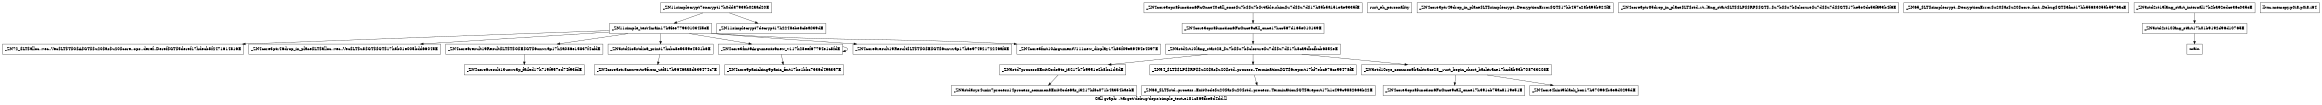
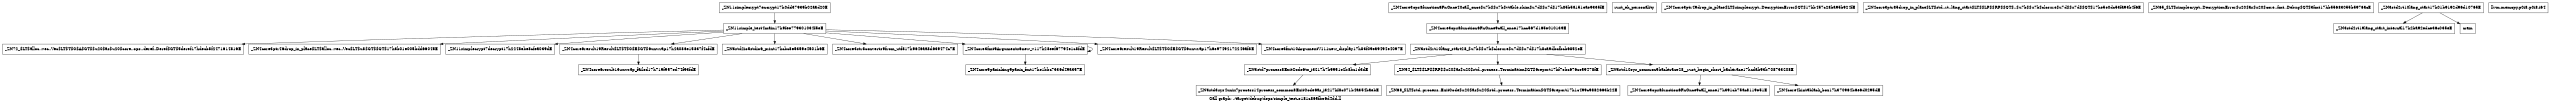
  digraph {
    fontname="DejaVu Serif"
    label="Call graph: ./target/debug/deps/simple_test-e181c865fbe6d4dd.ll"
    node [fontname="DejaVu Serif" shape=record]
    edge [fontname="DejaVu Serif"]
    n1 [label="{_ZN4core6result13unwrap_failed17h719f957ed74f93fdE}"]
    n2 [label="{_ZN4core3ops8function6FnOnce40call_once$u7b$$u7b$vtable.shim$u7d$$u7d$17h85b5a151eae9335fE}"]
    n3 [label="{_ZN4core3ops8function6FnOnce9call_once17hcc567d165e010139E}"]
    n4 [label="{_ZN3std2rt10lang_start28_$u7b$$u7b$closure$u7d$$u7d$17h8ca9dbcfbcb6852eE}"]
    n5 [label="{_ZN3std7process8ExitCode6to_i3217h7b9951e2b8bc1d3dE}"]
    n6 [label="{_ZN54_$LT$$LP$$RP$$u20$as$u20$std..process..Termination$GT$6report17hf7ebc676ce59478fE}"]
    n7 [label="{_ZN3std10sys_common9backtrace28__rust_begin_short_backtrace17hcdab93b708733208E}"]
    n8 [label="{rust_eh_personality}"]
    n9 [label="{_ZN4core3ops8function6FnOnce9call_once17h391cb75ac8119e51E}"]
    n10 [label="{_ZN11simplecrypt7encrypt17h0dd37939b02aad20E}"]
    n11 [label="{_ZN11simple_test4main17h9fee779301034f5eE}"]
    n12 [label="{_ZN3std3sys4unix7process14process_common8ExitCode6as_i3217hf8c071b4a354baebE}"]
    n13 [label="{_ZN68_$LT$std..process..ExitCode$u20$as$u20$std..process..Termination$GT$6report17h1c499c9882663b22E}"]
    n14 [label="{_ZN4core4hint9black_box17h370964b6e6d0295dE}"]
    n15 [label="{_ZN4core3ptr49drop_in_place$LT$simplecrypt..DecryptionError$GT$17hb457c28ba95b924fE}"]
    n16 [label="{_ZN4core3ptr85drop_in_place$LT$std..rt..lang_start$LT$$LP$$RP$$GT$..$u7b$$u7b$closure$u7d$$u7d$$GT$17he5e0dc53fa93b4f6E}"]
    n17 [label="{_ZN72_$LT$alloc..vec..Vec$LT$T$C$A$GT$$u20$as$u20$core..ops..deref..Deref$GT$5deref17hdecb8f2471614816E}"]
    n18 [label="{_ZN4core3ptr46drop_in_place$LT$alloc..vec..Vec$LT$u8$GT$$GT$17h3b01e005bdd66045E}"]
    n19 [label="{_ZN11simplecrypt7decrypt17h2248ebe8cfea039dE}"]
    n20 [label="{_ZN4core6result19Result$LT$T$C$E$GT$6unwrap17h2a086e15837f4cfdE}"]
    n21 [label="{_ZN3std2io5stdio6_print17hcbc8e5359e4501b6E}"]
    n22 [label="{_ZN4core3str8converts9from_utf817h9646aa8d639474c7E}"]
    n23 [label="{_ZN4core3fmt9Arguments6new_v117h28eef67794e1c8fdE}"]
    n24 [label="{_ZN4core6result19Result$LT$T$C$E$GT$6unwrap17h6e97492172246af8E}"]
    n25 [label="{_ZN4core3fmt10ArgumentV111new_display17h83f09ea9494e4097E}"]
    n26 [label="{_ZN4core9panicking9panic_fmt17he1bbc7336d49a357E}"]
    n27 [label="{_ZN65_$LT$simplecrypt..DecryptionError$u20$as$u20$core..fmt..Debug$GT$3fmt17hb55683055b5976acE}"]
    n28 [label="{_ZN3std2rt19lang_start_internal17h2ba92edce36c035eE}"]
    n29 [label="{llvm.memcpy.p0i8.p0i8.i64}"]
    n30 [label="{_ZN3std2rt10lang_start17h01b9192d96d10765E}"]
    n31 [label="{main}"]
    n2 -> n3
    n3 -> n4
    n4 -> n5
    n4 -> n6
    n4 -> n7
    n5 -> n12
    n6 -> n13
    n7 -> n9
    n7 -> n14
    n10 -> n11
    n11 -> n17
    n11 -> n18
-   n10 -> n19
+   n11 -> n19
    n11 -> n20
    n11 -> n21
-   n21 -> n22
+   n11 -> n22
    n11 -> n23
    n11 -> n24
    n11 -> n25
    n20 -> n1
    n23 -> n23
    n23 -> n26
-   n28 -> n30
+   n30 -> n28
    n30 -> n31
  }
